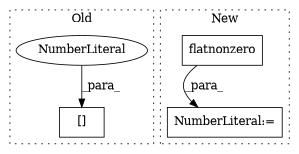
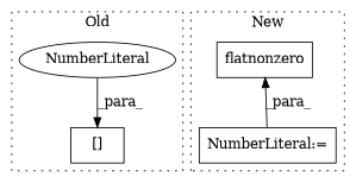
  digraph {
    node [l=1 shape=box]
    n1 [a=2 l="5,1" label="[]" s="846,852"]
    n2 [a=34 label=NumberLiteral s=851 shape=ellipse]
    n3 [a=32 l="12,1" label=flatnonzero s="916,948"]
    n4 [a=7 label="NumberLiteral:=" s=909]
    subgraph cluster_1 {
      label=Old
      style=dotted
      n1
      n2
    }
    subgraph cluster_2 {
      label=New
      style=dotted
      n3
      n4
    }
    n2 -> n1 [label=_para_]
-   n3 -> n4 [label=_para_]
+   n4 -> n3 [label=_para_]
  }
